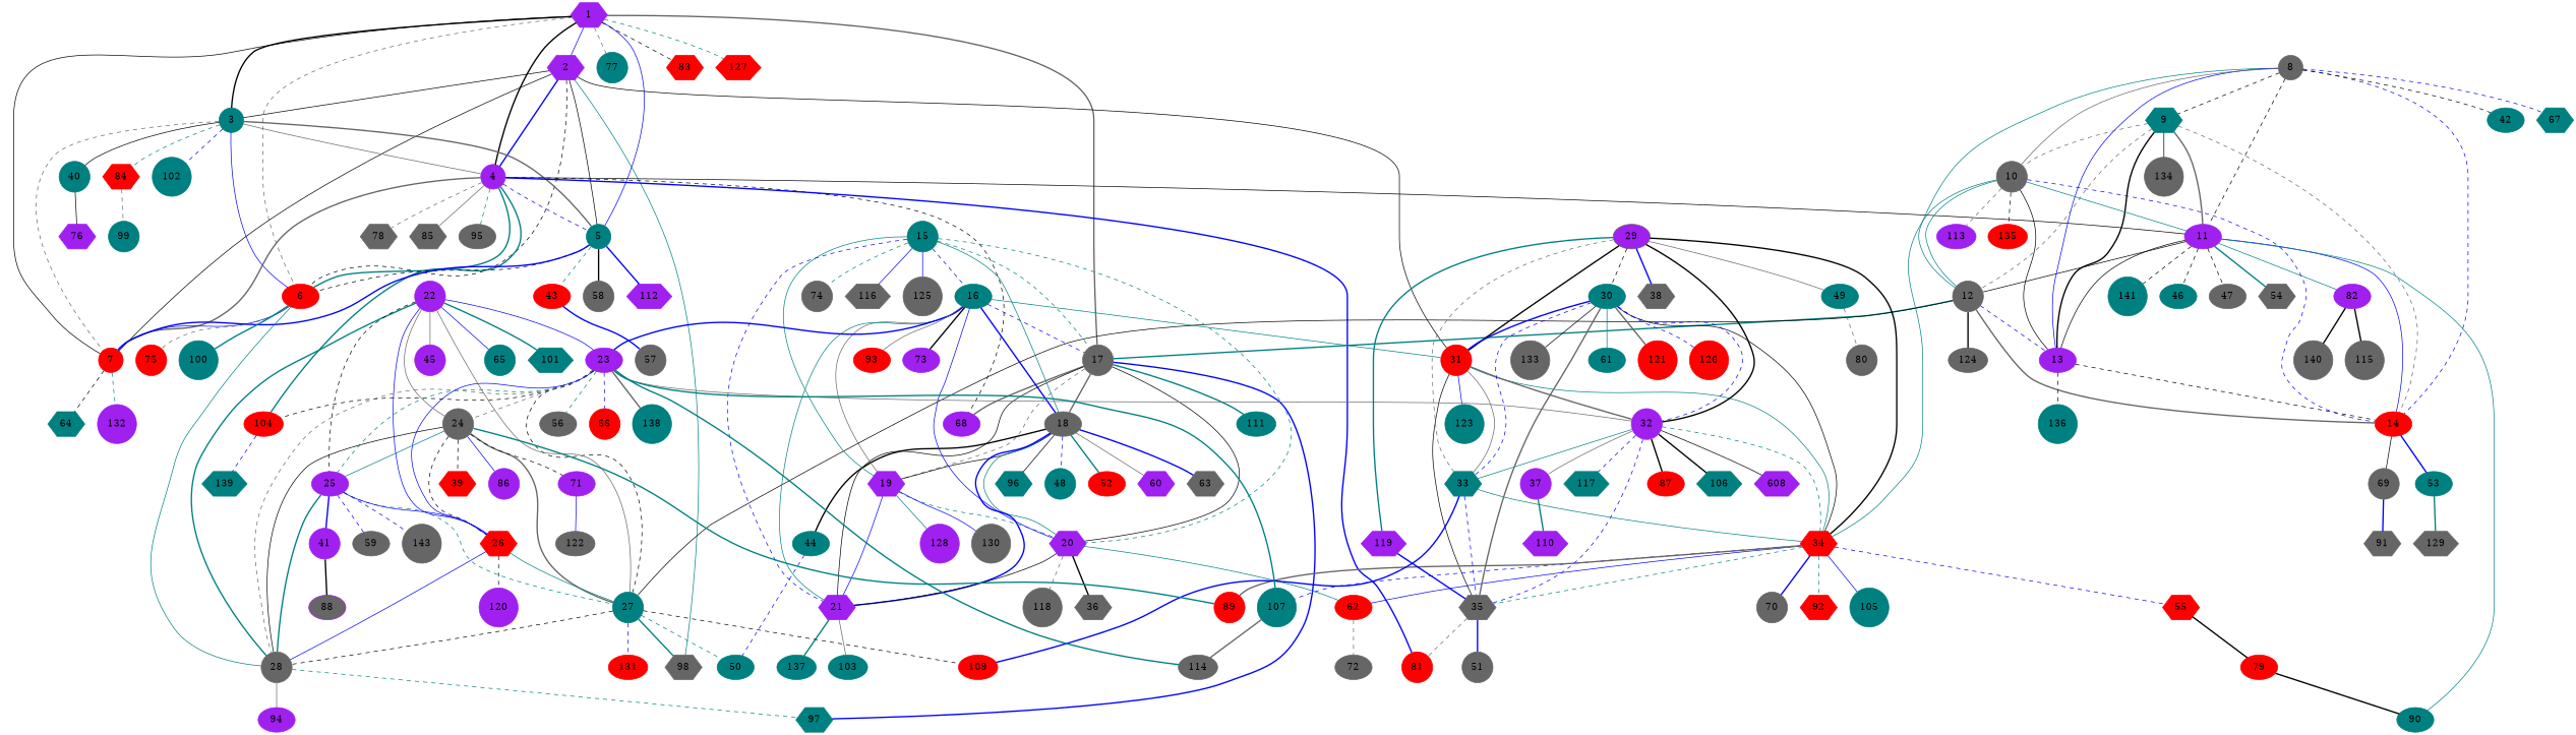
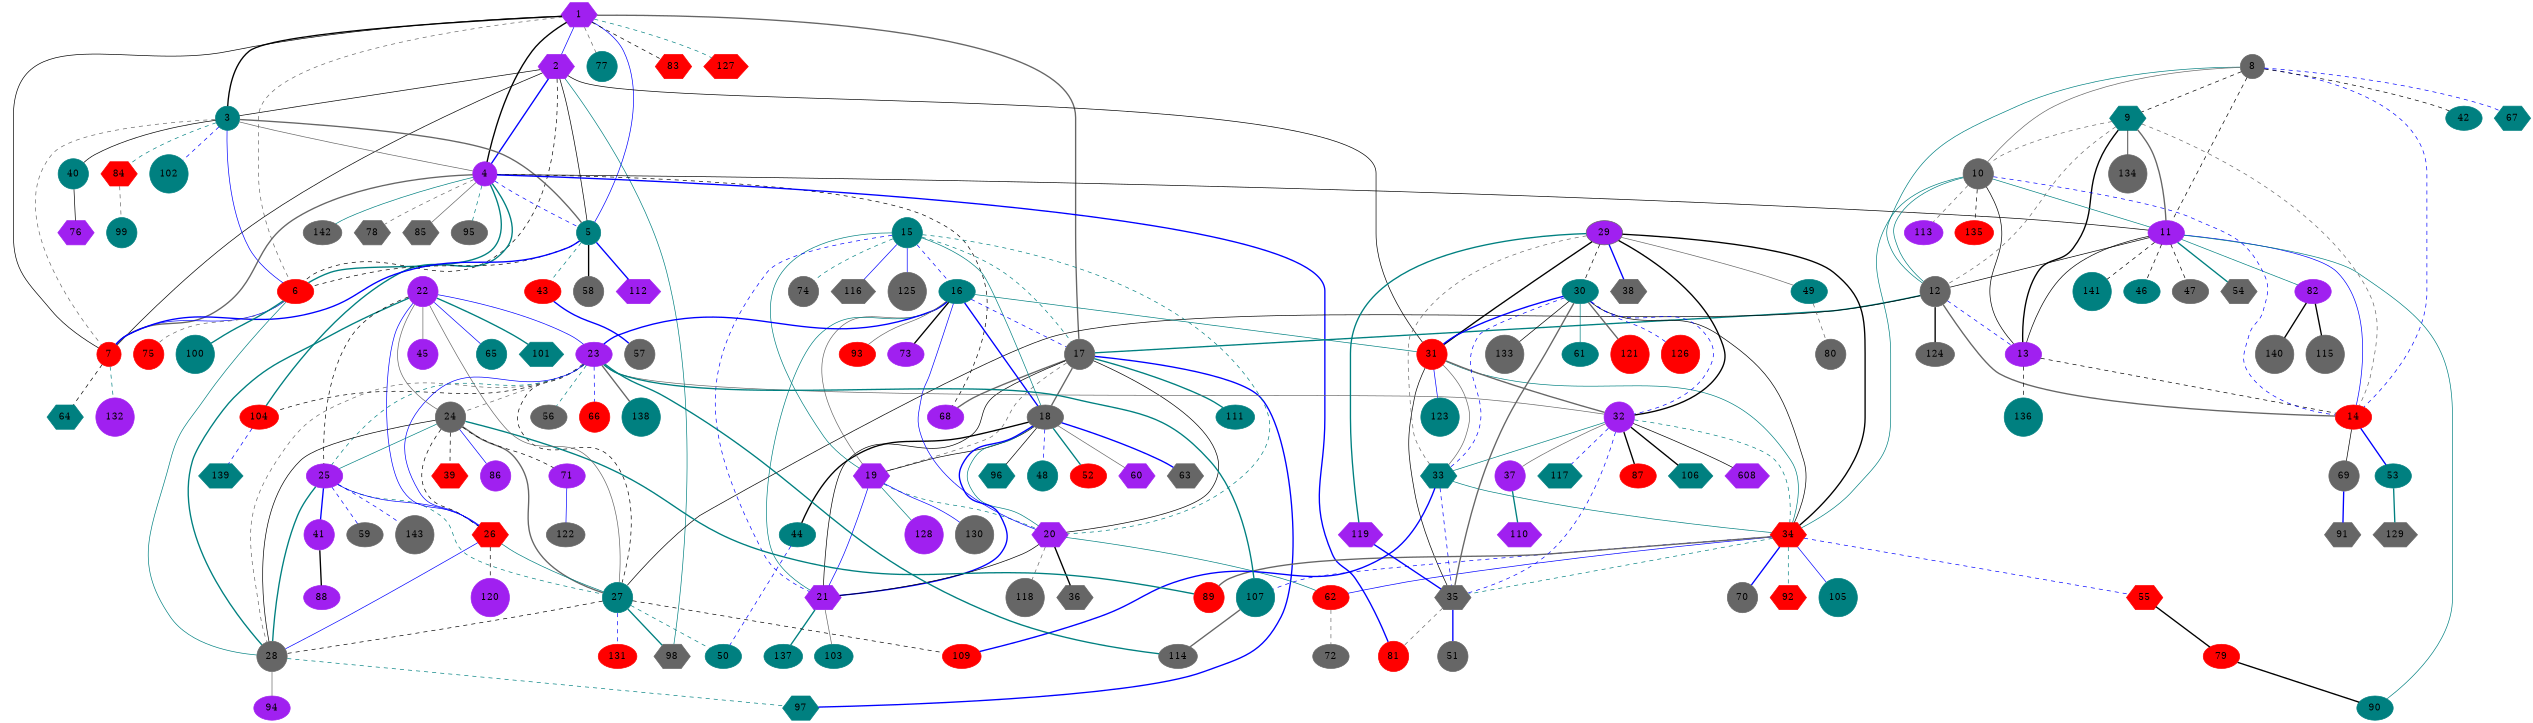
  graph {
    node [color=gray40 shape=circle style=filled]
    edge [color=black style=solid]
    1 [color=purple shape=hexagon]
    2 [color=purple shape=hexagon]
    3 [color=teal]
    4 [color=purple]
    5 [color=teal]
    6 [color=red shape=ellipse]
    7 [color=red]
    17
    77 [color=teal]
    83 [color=red shape=hexagon]
    127 [color=red shape=hexagon]
    31 [color=red]
    98 [shape=hexagon]
    40 [color=teal]
    84 [color=red shape=hexagon]
    102 [color=teal]
    11 [color=purple shape=ellipse]
    68 [color=purple shape=ellipse]
    78 [shape=hexagon]
    81 [color=red]
    85 [shape=hexagon]
    95 [shape=ellipse]
    104 [color=red shape=ellipse]
+   142 [shape=ellipse]
    43 [color=red shape=ellipse]
    58
    112 [color=purple shape=hexagon]
    28
    75 [color=red]
    100 [color=teal]
    64 [color=teal shape=hexagon]
    132 [color=purple]
    18 [shape=ellipse]
    19 [color=purple shape=hexagon]
    20 [color=purple shape=hexagon]
    21 [color=purple shape=hexagon]
    97 [color=teal shape=hexagon]
    111 [color=teal shape=ellipse]
    34 [color=red shape=hexagon]
    32 [color=purple]
    33 [color=teal shape=hexagon]
    35 [shape=hexagon]
    123 [color=teal]
    76 [color=purple shape=hexagon]
    99 [color=teal]
    12
    13 [color=purple shape=ellipse]
    14 [color=red shape=ellipse]
    46 [color=teal shape=ellipse]
    47 [shape=ellipse]
    54 [shape=hexagon]
    82 [color=purple shape=ellipse]
    90 [color=teal shape=ellipse]
    141 [color=teal]
    139 [color=teal shape=hexagon]
    57
    94 [color=purple shape=ellipse]
    8
    9 [color=teal shape=hexagon]
    10
    42 [color=teal shape=ellipse]
    67 [color=teal shape=hexagon]
    134
    113 [color=purple shape=ellipse]
    135 [color=red shape=ellipse]
    27 [color=teal]
    124 [shape=ellipse]
    136 [color=teal]
    53 [color=teal shape=ellipse]
    69
    62 [color=red shape=ellipse]
    107 [color=teal]
    89 [color=red]
    55 [color=red shape=hexagon]
    70
    92 [color=red shape=hexagon]
    105 [color=teal]
    115
    140
    50 [color=teal shape=ellipse]
    109 [color=red shape=ellipse]
    131 [color=red shape=ellipse]
    129 [shape=hexagon]
    91 [shape=hexagon]
    15 [color=teal]
    16 [color=teal shape=ellipse]
    74
    116 [shape=hexagon]
    125
    23 [color=purple shape=ellipse]
    73 [color=purple shape=ellipse]
    93 [color=red shape=ellipse]
    44 [color=teal shape=ellipse]
    48 [color=teal]
    52 [color=red shape=ellipse]
    60 [color=purple shape=hexagon]
    63 [shape=hexagon]
    96 [color=teal shape=hexagon]
    128 [color=purple]
    130
    36 [shape=hexagon]
    118
    103 [color=teal shape=ellipse]
    137 [color=teal shape=ellipse]
    24
    25 [color=purple shape=ellipse]
    26 [color=red shape=hexagon]
    56 [shape=ellipse]
    66 [color=red]
    114 [shape=ellipse]
    138 [color=teal]
    72 [shape=ellipse]
    22 [color=purple]
    45 [color=purple]
    65 [color=teal]
    101 [color=teal shape=hexagon]
    39 [color=red shape=hexagon]
    71 [color=purple shape=ellipse]
    86 [color=purple]
    41 [color=purple]
    59 [shape=ellipse]
    143
    120 [color=purple]
    37 [color=purple]
    87 [color=red shape=ellipse]
    106 [color=teal shape=hexagon]
    n127 [color=purple label=608 shape=hexagon]
    117 [color=teal shape=hexagon]
    122 [shape=ellipse]
-   88 [color=purple shape=ellipse fillcolor=gray40]
+   88 [color=purple shape=ellipse]
    29 [fillcolor=purple shape=ellipse]
    30 [color=teal shape=ellipse]
    38 [shape=hexagon]
    49 [color=teal shape=ellipse]
    119 [color=purple shape=hexagon]
    61 [color=teal shape=ellipse]
    121 [color=red]
    126 [color=red]
    133
    51
    80
    110 [color=purple shape=hexagon]
    79 [color=red shape=ellipse]
    1 -- 2 [color=blue]
    1 -- 3 [style=bold]
    1 -- 4 [style=bold]
    1 -- 5 [color=blue]
    1 -- 6 [color=gray40 style=dashed]
    1 -- 7
    1 -- 17 [color=gray40 style=bold]
    1 -- 77 [color=gray40 style=dashed]
    1 -- 83 [style=dashed]
    1 -- 127 [color=teal style=dashed]
    2 -- 3
    2 -- 4 [color=blue style=bold]
    2 -- 5
    2 -- 6 [style=dashed]
    2 -- 7
    2 -- 31
    2 -- 98 [color=teal]
    3 -- 4 [color=gray40]
    3 -- 5 [color=gray40 style=bold]
    3 -- 6 [color=blue]
    3 -- 7 [color=gray40 style=dashed]
    3 -- 40
    3 -- 84 [color=teal style=dashed]
    3 -- 102 [color=blue style=dashed]
    4 -- 5 [color=blue style=dashed]
    4 -- 6 [color=teal style=bold]
    4 -- 7 [color=gray40 style=bold]
    4 -- 11
    4 -- 68 [style=dashed]
    4 -- 78 [color=gray40 style=dashed]
    4 -- 81 [color=blue style=bold]
    4 -- 85 [color=gray40]
    4 -- 95 [color=teal style=dashed]
    4 -- 104 [color=teal style=bold]
+   4 -- 142 [color=teal]
    5 -- 6 [style=dashed]
    5 -- 7 [color=blue style=bold]
    5 -- 43 [color=teal style=dashed]
    5 -- 58 [style=bold]
    5 -- 112 [color=blue style=bold]
    6 -- 7 [color=blue]
    6 -- 28 [color=teal]
    6 -- 75 [color=gray40 style=dashed]
    6 -- 100 [color=teal style=bold]
    7 -- 64 [style=dashed]
    7 -- 132 [color=teal style=dashed]
    17 -- 68 [color=gray40 style=bold]
    17 -- 18 [color=gray40 style=bold]
    17 -- 19 [color=gray40 style=dashed]
    17 -- 20
    17 -- 21
    17 -- 97 [color=blue style=bold]
    17 -- 111 [color=teal style=bold]
    31 -- 34 [color=teal]
    31 -- 32 [color=gray40 style=bold]
    31 -- 33 [color=gray40]
    31 -- 35
    31 -- 123 [color=blue]
    40 -- 76
    84 -- 99 [color=gray40 style=dashed]
    11 -- 12
    11 -- 13
    11 -- 14 [color=blue]
    11 -- 46 [style=dashed]
    11 -- 47 [style=dashed]
    11 -- 54 [color=teal style=bold]
    11 -- 82 [color=teal]
    11 -- 90 [color=teal]
    11 -- 141 [style=dashed]
    104 -- 139 [color=blue style=dashed]
    43 -- 57 [color=blue style=bold]
    28 -- 97 [color=teal style=dashed]
    28 -- 94 [color=gray40]
    18 -- 19
    18 -- 20 [color=teal]
    18 -- 21 [color=blue style=bold]
    18 -- 44 [style=bold]
    18 -- 48 [color=blue style=dashed]
    18 -- 52 [color=teal style=bold]
    18 -- 60 [color=gray40]
    18 -- 63 [color=blue style=bold]
    18 -- 96
    19 -- 20 [color=teal style=dashed]
    19 -- 21 [color=blue]
    19 -- 128 [color=teal]
    19 -- 130 [color=blue]
    20 -- 21
    20 -- 62 [color=teal]
    20 -- 36 [style=bold]
    20 -- 118 [color=gray40 style=dashed]
    21 -- 103 [color=gray40]
    21 -- 137 [color=teal style=bold]
    34 -- 35 [color=teal style=dashed]
    34 -- 62 [color=blue]
    34 -- 107 [color=blue style=dashed]
    34 -- 89 [color=gray40 style=bold]
    34 -- 55 [color=blue style=dashed]
    34 -- 70 [color=blue style=bold]
    34 -- 92 [color=teal style=dashed]
    34 -- 105 [color=blue]
    32 -- 34 [color=teal style=dashed]
    32 -- 33 [color=teal]
    32 -- 35 [color=blue style=dashed]
    32 -- 37 [color=gray40]
    32 -- 87 [style=bold]
    32 -- 106 [style=bold]
    32 -- n127
    32 -- 117 [color=blue style=dashed]
    33 -- 34 [color=teal]
    33 -- 35 [color=blue style=dashed]
    33 -- 109 [color=blue style=bold]
    35 -- 81 [color=gray40 style=dashed]
    35 -- 51 [color=blue style=bold]
    12 -- 17 [color=teal style=bold]
    12 -- 13 [color=blue style=dashed]
    12 -- 14 [color=gray40 style=bold]
    12 -- 27
    12 -- 124 [style=bold]
    13 -- 14 [style=dashed]
    13 -- 136 [style=dashed]
    14 -- 53 [color=blue style=bold]
    14 -- 69
    82 -- 115 [style=bold]
    82 -- 140 [style=bold]
    8 -- 11 [style=dashed]
    8 -- 12 [color=teal]
-   8 -- 13 [color=blue]
    8 -- 14 [color=blue style=dashed]
    8 -- 9 [style=dashed]
    8 -- 10 [color=gray40]
    8 -- 42 [style=dashed]
    8 -- 67 [color=blue style=dashed]
    9 -- 11 [color=gray40 style=bold]
    9 -- 12 [color=gray40 style=dashed]
    9 -- 13 [style=bold]
    9 -- 14 [color=gray40 style=dashed]
    9 -- 10 [color=gray40 style=dashed]
    9 -- 134
    10 -- 11 [color=teal]
    10 -- 34 [color=teal]
    10 -- 12 [color=teal]
    10 -- 13
    10 -- 14 [color=blue style=dashed]
    10 -- 113 [color=gray40 style=dashed]
    10 -- 135 [style=dashed]
    27 -- 98 [color=teal style=bold]
    27 -- 28 [style=dashed]
    27 -- 50 [color=teal style=dashed]
    27 -- 109 [style=dashed]
    27 -- 131 [color=blue style=dashed]
    53 -- 129 [color=teal style=bold]
    69 -- 91 [color=blue style=bold]
    62 -- 72 [color=gray40 style=dashed]
    107 -- 114 [color=gray40 style=bold]
    55 -- 79 [style=bold]
    15 -- 17 [color=teal style=dashed]
    15 -- 18 [color=teal]
    15 -- 19 [color=teal]
    15 -- 20 [color=teal style=dashed]
    15 -- 21 [color=blue style=dashed]
    15 -- 16 [color=blue style=dashed]
    15 -- 74 [color=teal style=dashed]
    15 -- 116 [color=blue]
    15 -- 125 [color=blue]
    16 -- 17 [color=blue style=dashed]
    16 -- 31 [color=teal]
    16 -- 18 [color=blue style=bold]
    16 -- 19 [color=gray40]
    16 -- 20 [color=blue]
    16 -- 21 [color=teal]
    16 -- 23 [color=blue style=bold]
    16 -- 73 [style=bold]
    16 -- 93 [color=gray40]
    23 -- 104 [style=dashed]
    23 -- 28 [color=gray40 style=dashed]
    23 -- 32 [color=gray40]
    23 -- 27 [style=dashed]
    23 -- 107 [color=teal style=bold]
    23 -- 24 [color=gray40 style=dashed]
    23 -- 25 [color=teal style=dashed]
    23 -- 26 [color=blue]
    23 -- 56 [color=teal style=dashed]
    23 -- 66 [color=blue style=dashed]
    23 -- 114 [color=teal style=bold]
    23 -- 138 [color=gray40 style=bold]
    44 -- 50 [color=blue style=dashed]
    24 -- 28
    24 -- 27 [color=gray40 style=bold]
    24 -- 89 [color=teal style=bold]
    24 -- 25 [color=teal]
    24 -- 26 [style=dashed]
    24 -- 39 [style=dashed]
    24 -- 71 [style=dashed]
    24 -- 86 [color=blue]
    25 -- 28 [color=teal style=bold]
    25 -- 27 [color=teal style=dashed]
    25 -- 26 [color=blue]
    25 -- 41 [color=blue style=bold]
    25 -- 59 [color=blue style=dashed]
    25 -- 143 [color=blue style=dashed]
    26 -- 28 [color=blue]
    26 -- 27 [color=teal]
    26 -- 120 [style=dashed]
    22 -- 28 [color=teal style=bold]
    22 -- 27 [color=gray40]
    22 -- 23 [color=blue]
    22 -- 24 [color=gray40]
    22 -- 25 [style=dashed]
    22 -- 26 [color=blue]
    22 -- 45 [color=gray40]
    22 -- 65 [color=blue]
    22 -- 101 [color=teal style=bold]
    71 -- 122 [color=blue]
    41 -- 88 [style=bold]
    37 -- 110 [color=teal style=bold]
    29 -- 31 [style=bold]
    29 -- 34 [style=bold]
    29 -- 32 [style=bold]
    29 -- 33 [color=gray40 style=dashed]
    29 -- 30 [style=dashed]
    29 -- 38 [color=blue style=bold]
    29 -- 49 [color=gray40]
    29 -- 119 [color=teal style=bold]
    30 -- 31 [color=blue style=bold]
    30 -- 34
    30 -- 32 [color=blue style=dashed]
    30 -- 33 [color=blue style=dashed]
    30 -- 35 [color=gray40 style=bold]
    30 -- 61 [color=teal]
    30 -- 121 [color=gray40 style=bold]
    30 -- 126 [color=blue style=dashed]
    30 -- 133
    49 -- 80 [color=gray40 style=dashed]
    119 -- 35 [color=blue style=bold]
    79 -- 90 [style=bold]
  }
